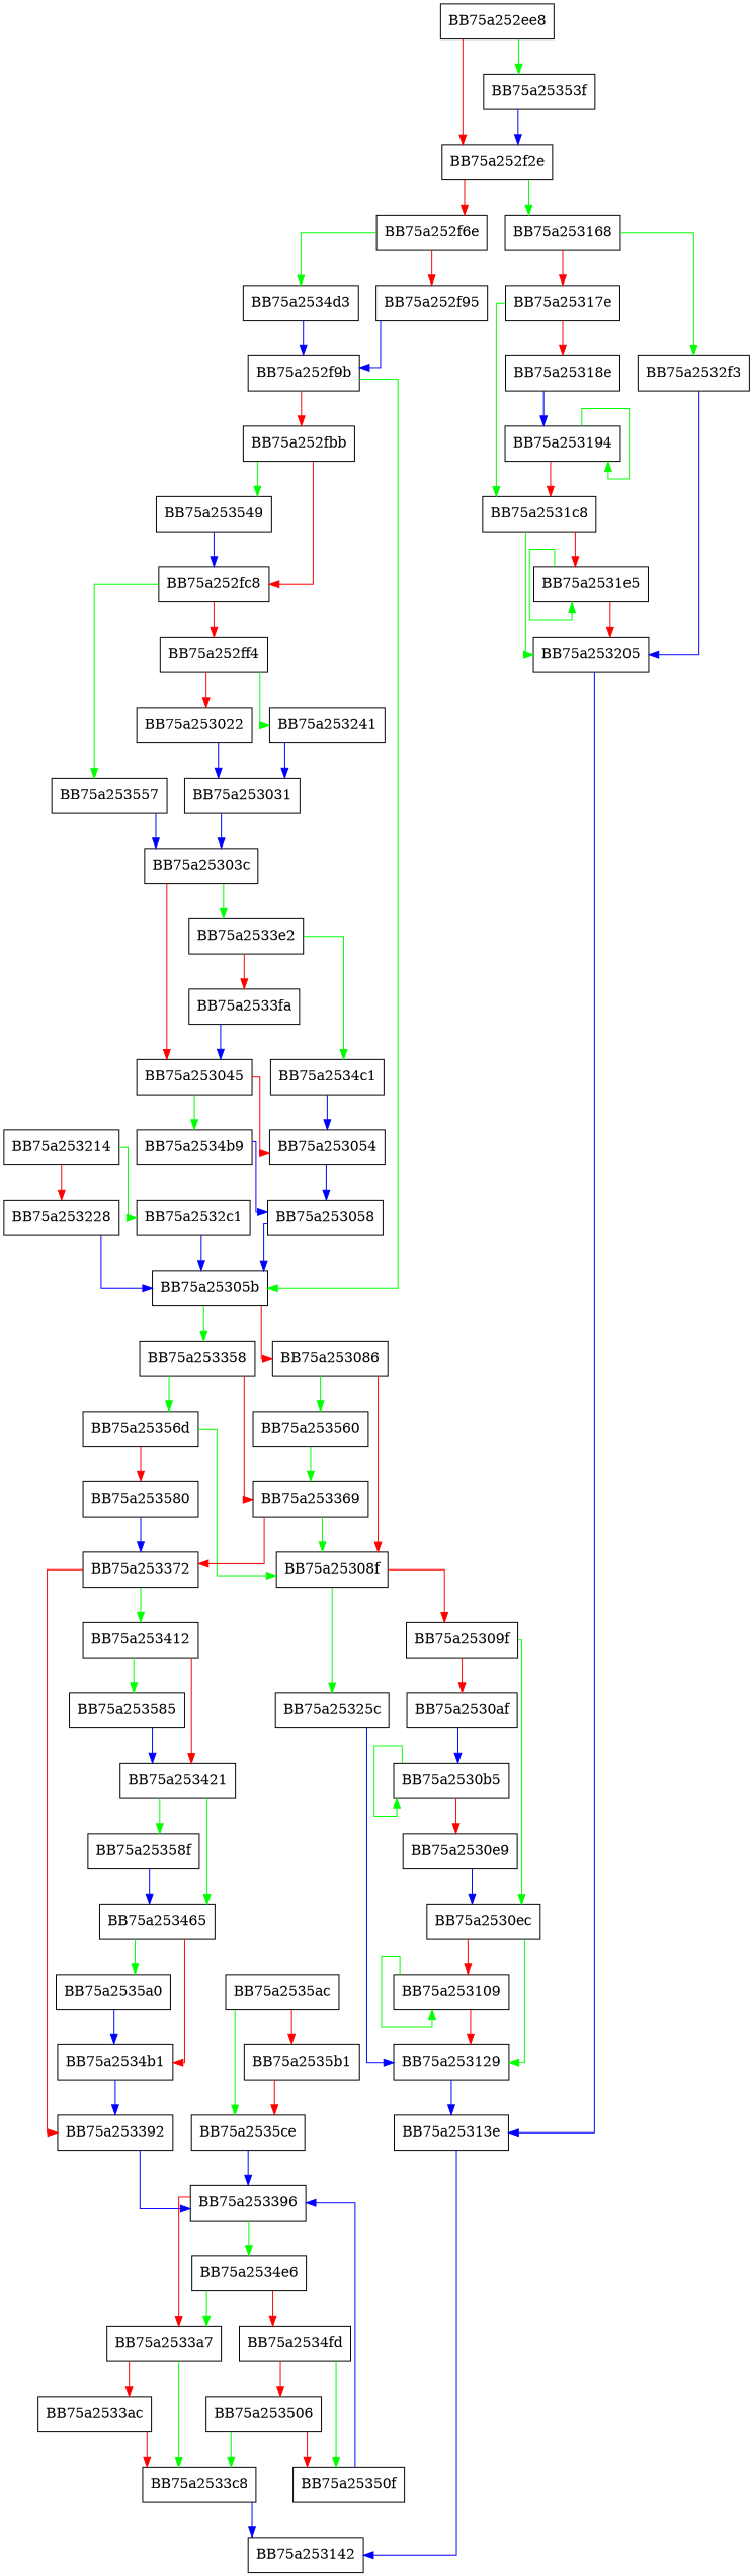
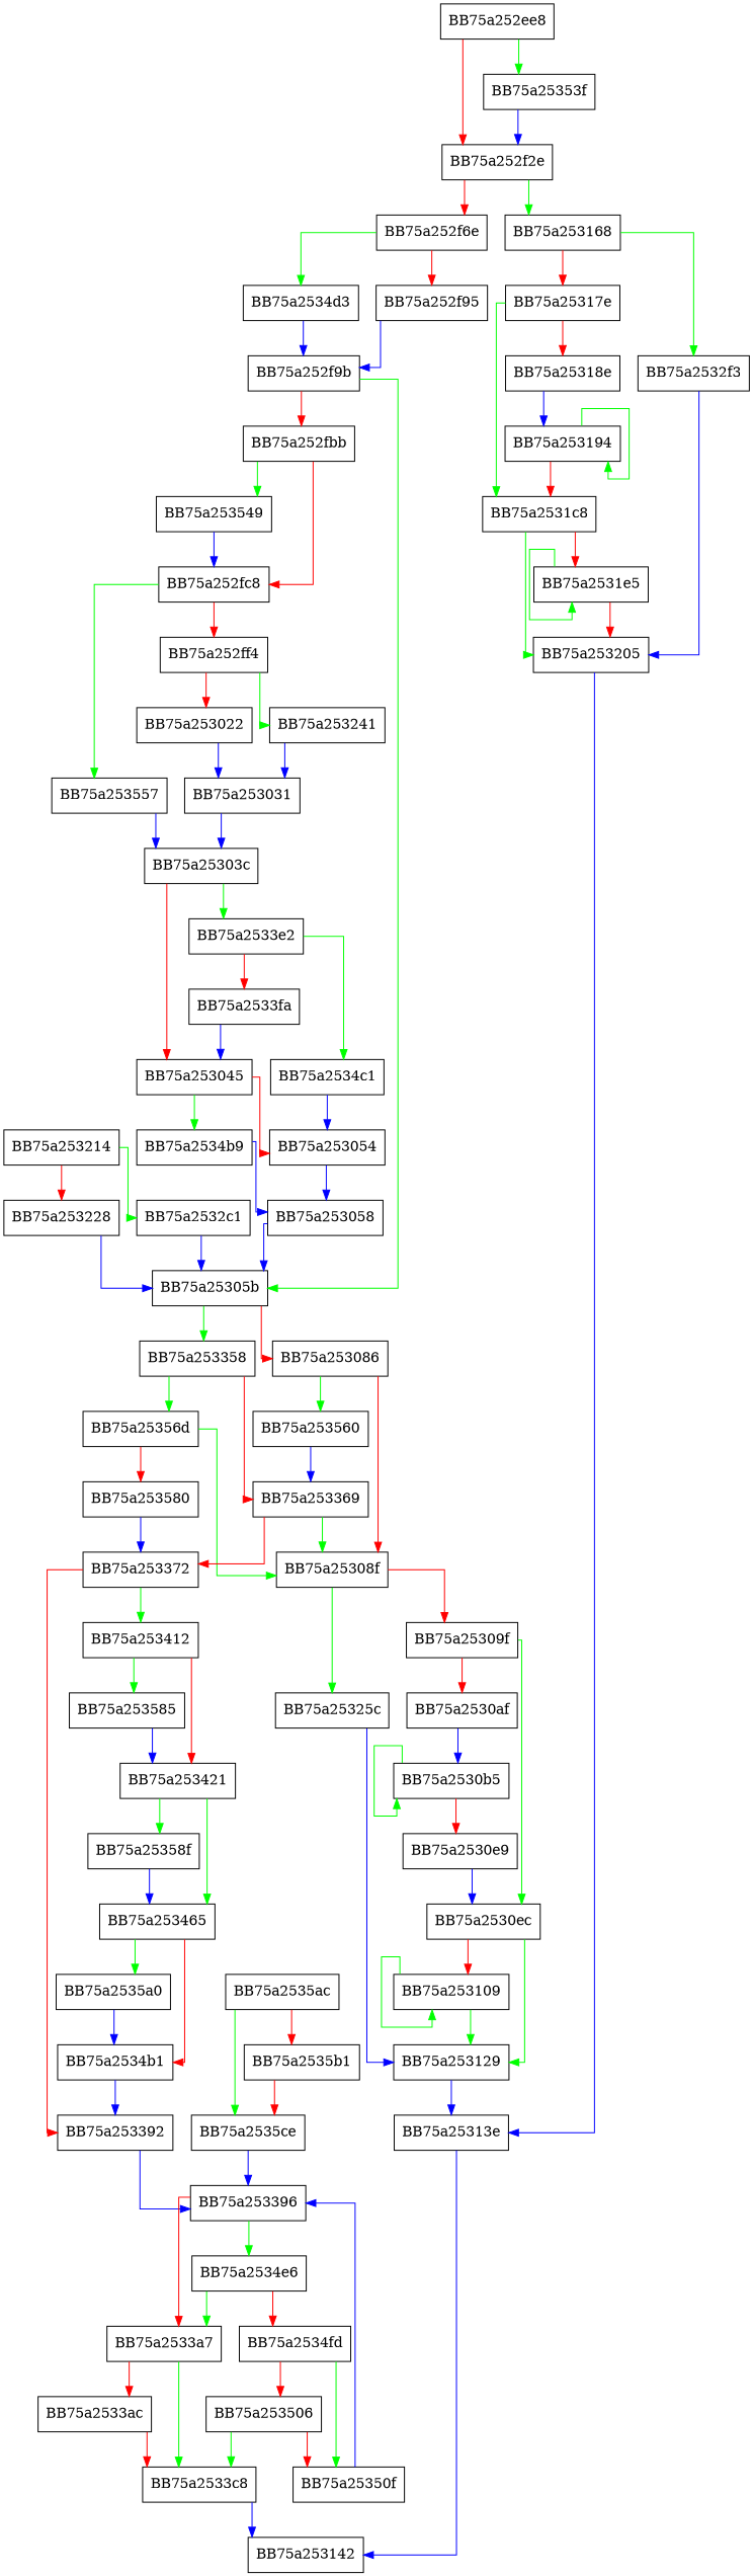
  digraph {
    splines=ortho
    node [shape=box]
    edge [color=green]
    BB75a252ee8
    BB75a25353f
    BB75a252f2e
    BB75a253168
    BB75a252f6e
    BB75a2532f3
    BB75a25317e
    BB75a2534d3
    BB75a252f95
    BB75a253205
    BB75a2531c8
    BB75a25318e
    BB75a252f9b
    BB75a252fbb
    BB75a25305b
    BB75a253214
    BB75a2532c1
    BB75a253228
    BB75a253549
    BB75a252fc8
    BB75a253557
    BB75a252ff4
    BB75a25303c
    BB75a253241
    BB75a253022
    BB75a2533e2
    BB75a253045
    BB75a253031
    BB75a2534c1
    BB75a2533fa
    BB75a2534b9
    BB75a253054
    BB75a253058
    BB75a253358
    BB75a253086
    BB75a25356d
    BB75a253369
    BB75a253560
    BB75a25308f
    BB75a253580
    BB75a253372
    BB75a25325c
    BB75a25309f
    BB75a253129
    BB75a2530ec
    BB75a2530af
    BB75a25313e
    BB75a253109
    BB75a2530b5
    BB75a2530e9
    BB75a253142
    BB75a2531e5
    BB75a253194
    BB75a253412
    BB75a253392
    BB75a253585
    BB75a253421
    BB75a253396
    BB75a25358f
    BB75a253465
    BB75a2534e6
    BB75a2533a7
    BB75a2534fd
    BB75a2533c8
    BB75a2533ac
    BB75a253506
    BB75a25350f
    BB75a2535a0
    BB75a2534b1
    BB75a2535ac
    BB75a2535ce
    BB75a2535b1
    BB75a252ee8 -> BB75a25353f
    BB75a252ee8 -> BB75a252f2e [color=red]
    BB75a25353f -> BB75a252f2e [color=blue]
    BB75a252f2e -> BB75a253168
    BB75a252f2e -> BB75a252f6e [color=red]
    BB75a253168 -> BB75a2532f3
    BB75a253168 -> BB75a25317e [color=red]
    BB75a252f6e -> BB75a2534d3
    BB75a252f6e -> BB75a252f95 [color=red]
    BB75a2532f3 -> BB75a253205 [color=blue]
    BB75a25317e -> BB75a2531c8
    BB75a25317e -> BB75a25318e [color=red]
    BB75a2534d3 -> BB75a252f9b [color=blue]
    BB75a252f95 -> BB75a252f9b [color=blue]
    BB75a253205 -> BB75a25313e [color=blue]
    BB75a2531c8 -> BB75a253205
    BB75a2531c8 -> BB75a2531e5 [color=red]
    BB75a25318e -> BB75a253194 [color=blue]
    BB75a252f9b -> BB75a252fbb [color=red]
    BB75a252f9b -> BB75a25305b
    BB75a252fbb -> BB75a253549
    BB75a252fbb -> BB75a252fc8 [color=red]
    BB75a25305b -> BB75a253358
    BB75a25305b -> BB75a253086 [color=red]
    BB75a253214 -> BB75a2532c1
    BB75a253214 -> BB75a253228 [color=red]
    BB75a2532c1 -> BB75a25305b [color=blue]
    BB75a253228 -> BB75a25305b [color=blue]
    BB75a253549 -> BB75a252fc8 [color=blue]
    BB75a252fc8 -> BB75a253557
    BB75a252fc8 -> BB75a252ff4 [color=red]
    BB75a253557 -> BB75a25303c [color=blue]
    BB75a252ff4 -> BB75a253241
    BB75a252ff4 -> BB75a253022 [color=red]
    BB75a25303c -> BB75a2533e2
    BB75a25303c -> BB75a253045 [color=red]
    BB75a253241 -> BB75a253031 [color=blue]
    BB75a253022 -> BB75a253031 [color=blue]
    BB75a2533e2 -> BB75a2534c1
    BB75a2533e2 -> BB75a2533fa [color=red]
    BB75a253045 -> BB75a2534b9
    BB75a253045 -> BB75a253054 [color=red]
    BB75a253031 -> BB75a25303c [color=blue]
    BB75a2534c1 -> BB75a253054 [color=blue]
    BB75a2533fa -> BB75a253045 [color=blue]
    BB75a2534b9 -> BB75a253058 [color=blue]
    BB75a253054 -> BB75a253058 [color=blue]
    BB75a253058 -> BB75a25305b [color=blue]
    BB75a253358 -> BB75a25356d
    BB75a253358 -> BB75a253369 [color=red]
    BB75a253086 -> BB75a253560
    BB75a253086 -> BB75a25308f [color=red]
    BB75a25356d -> BB75a25308f
    BB75a25356d -> BB75a253580 [color=red]
    BB75a253369 -> BB75a25308f
    BB75a253369 -> BB75a253372 [color=red]
-   BB75a253560 -> BB75a253369
+   BB75a253560 -> BB75a253369 [color=blue]
    BB75a25308f -> BB75a25325c
    BB75a25308f -> BB75a25309f [color=red]
    BB75a253580 -> BB75a253372 [color=blue]
    BB75a253372 -> BB75a253412
    BB75a253372 -> BB75a253392 [color=red]
    BB75a25325c -> BB75a253129 [color=blue]
    BB75a25309f -> BB75a2530ec
    BB75a25309f -> BB75a2530af [color=red]
    BB75a253129 -> BB75a25313e [color=blue]
    BB75a2530ec -> BB75a253129
    BB75a2530ec -> BB75a253109 [color=red]
    BB75a2530af -> BB75a2530b5 [color=blue]
    BB75a25313e -> BB75a253142 [color=blue]
-   BB75a253109 -> BB75a253129 [color=red]
+   BB75a253109 -> BB75a253129
    BB75a253109 -> BB75a253109
    BB75a2530b5 -> BB75a2530b5
    BB75a2530b5 -> BB75a2530e9 [color=red]
    BB75a2530e9 -> BB75a2530ec [color=blue]
    BB75a2531e5 -> BB75a253205 [color=red]
    BB75a2531e5 -> BB75a2531e5
    BB75a253194 -> BB75a2531c8 [color=red]
    BB75a253194 -> BB75a253194
    BB75a253412 -> BB75a253585
    BB75a253412 -> BB75a253421 [color=red]
    BB75a253392 -> BB75a253396 [color=blue]
    BB75a253585 -> BB75a253421 [color=blue]
    BB75a253421 -> BB75a25358f
    BB75a253421 -> BB75a253465
    BB75a253396 -> BB75a2534e6
    BB75a253396 -> BB75a2533a7 [color=red]
    BB75a25358f -> BB75a253465 [color=blue]
    BB75a253465 -> BB75a2535a0
    BB75a253465 -> BB75a2534b1 [color=red]
    BB75a2534e6 -> BB75a2533a7
    BB75a2534e6 -> BB75a2534fd [color=red]
    BB75a2533a7 -> BB75a2533c8
    BB75a2533a7 -> BB75a2533ac [color=red]
    BB75a2534fd -> BB75a253506 [color=red]
    BB75a2534fd -> BB75a25350f
    BB75a2533c8 -> BB75a253142 [color=blue]
    BB75a2533ac -> BB75a2533c8 [color=red]
    BB75a253506 -> BB75a2533c8
    BB75a253506 -> BB75a25350f [color=red]
    BB75a25350f -> BB75a253396 [color=blue]
    BB75a2535a0 -> BB75a2534b1 [color=blue]
    BB75a2534b1 -> BB75a253392 [color=blue]
    BB75a2535ac -> BB75a2535ce
    BB75a2535ac -> BB75a2535b1 [color=red]
    BB75a2535ce -> BB75a253396 [color=blue]
    BB75a2535b1 -> BB75a2535ce [color=red]
  }
